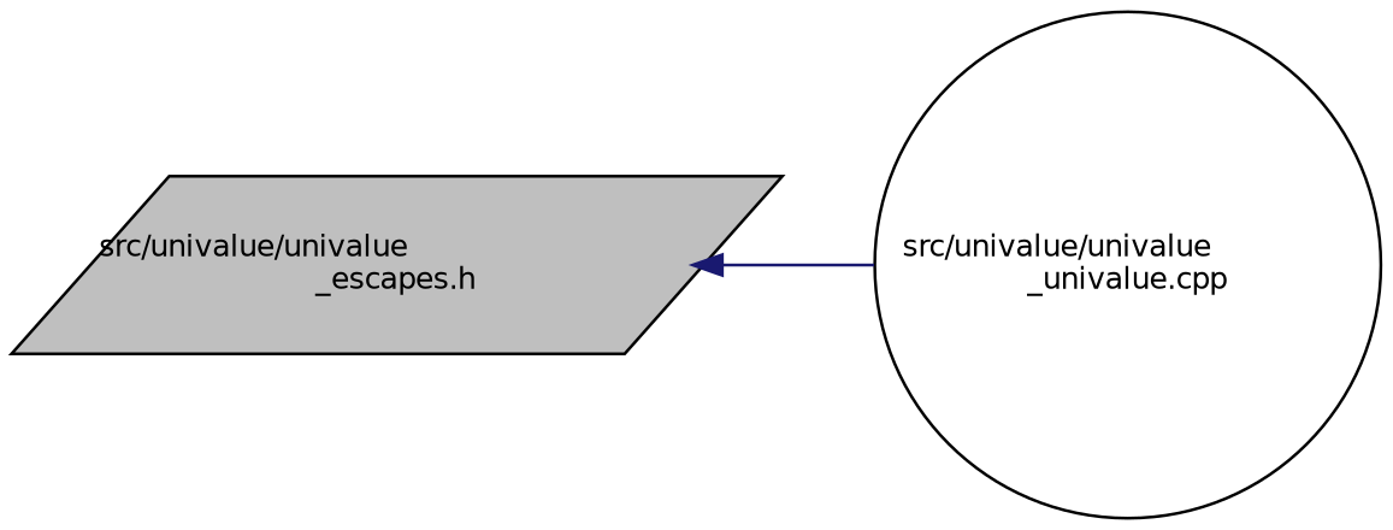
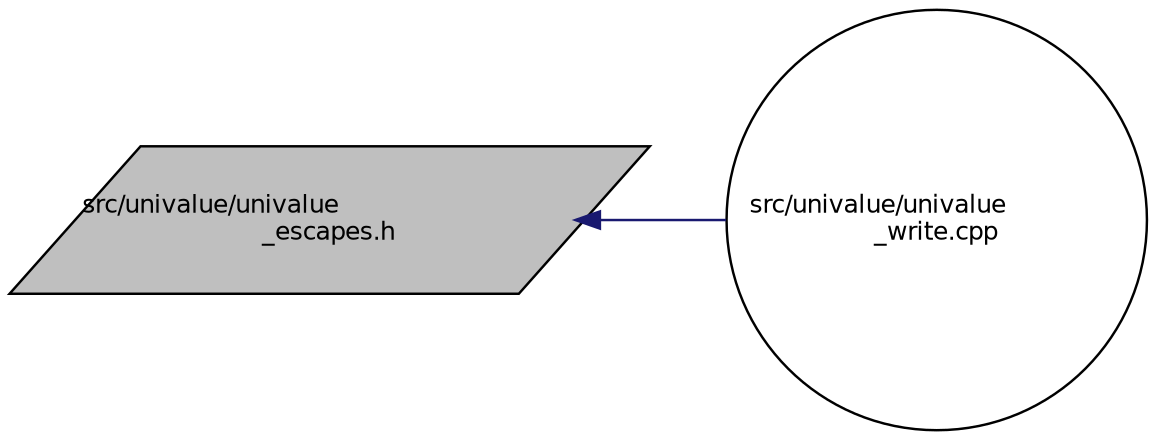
  digraph {
    rankdir=LR
    node [color=black fontname=Helvetica fontsize=10 style=filled]
    n1 [fillcolor=grey75 fontcolor=black height=0.2 label="src/univalue/univalue\l_escapes.h" shape=parallelogram width=0.4]
-   n2 [fillcolor=white height=0.2 label="src/univalue/univalue\l_univalue.cpp" shape=circle width=0.4]
+   n2 [fillcolor=white height=0.2 label="src/univalue/univalue\l_write.cpp" shape=circle width=0.4]
    n1 -> n2 [color=midnightblue dir=back fontname=Helvetica fontsize=10 labelfontname=Helvetica labelfontsize=10 style=solid]
  }
